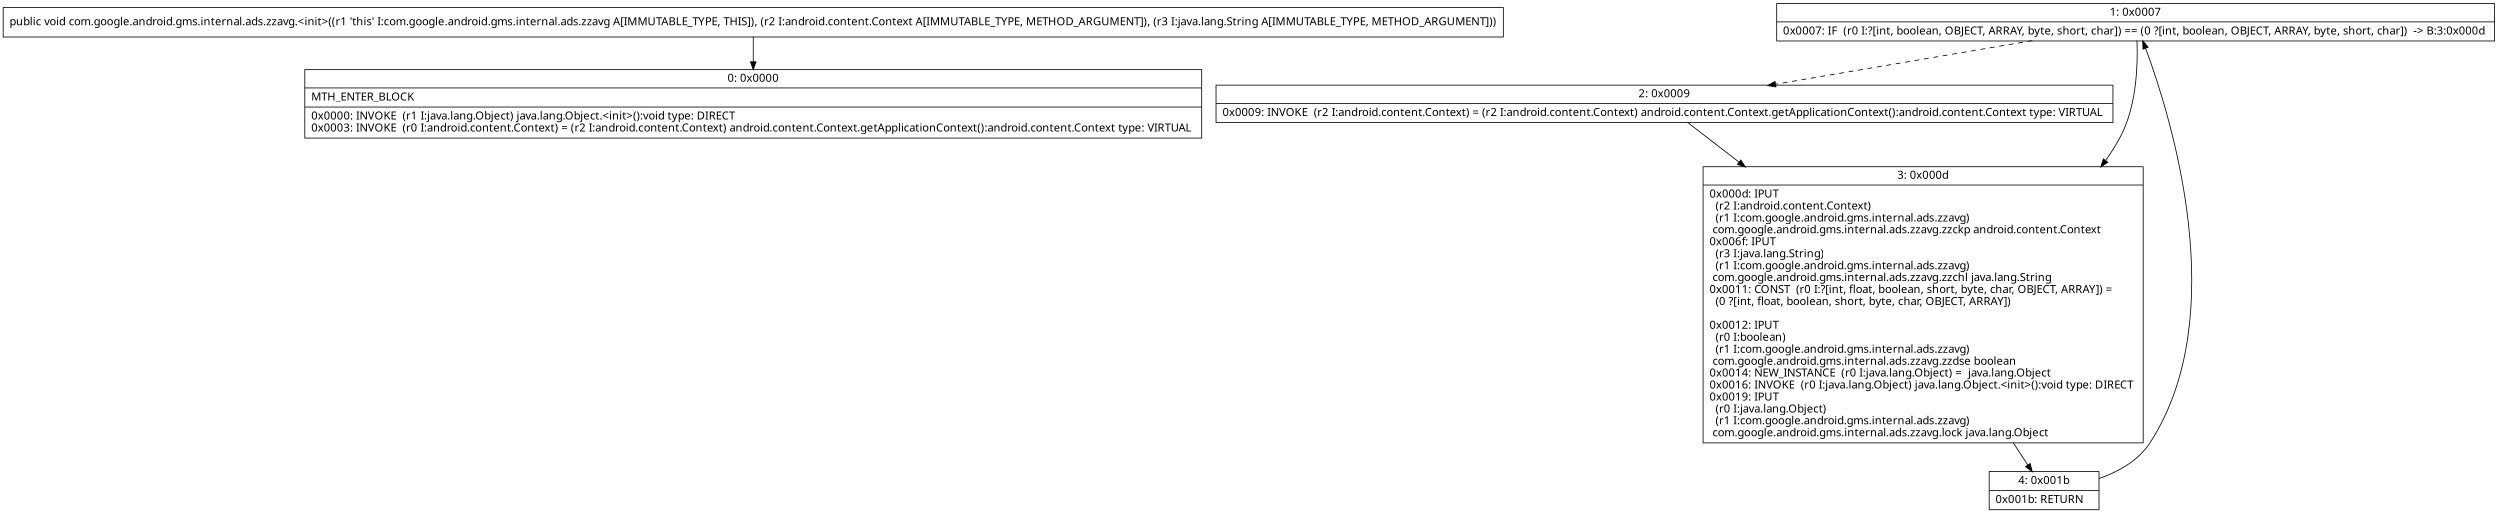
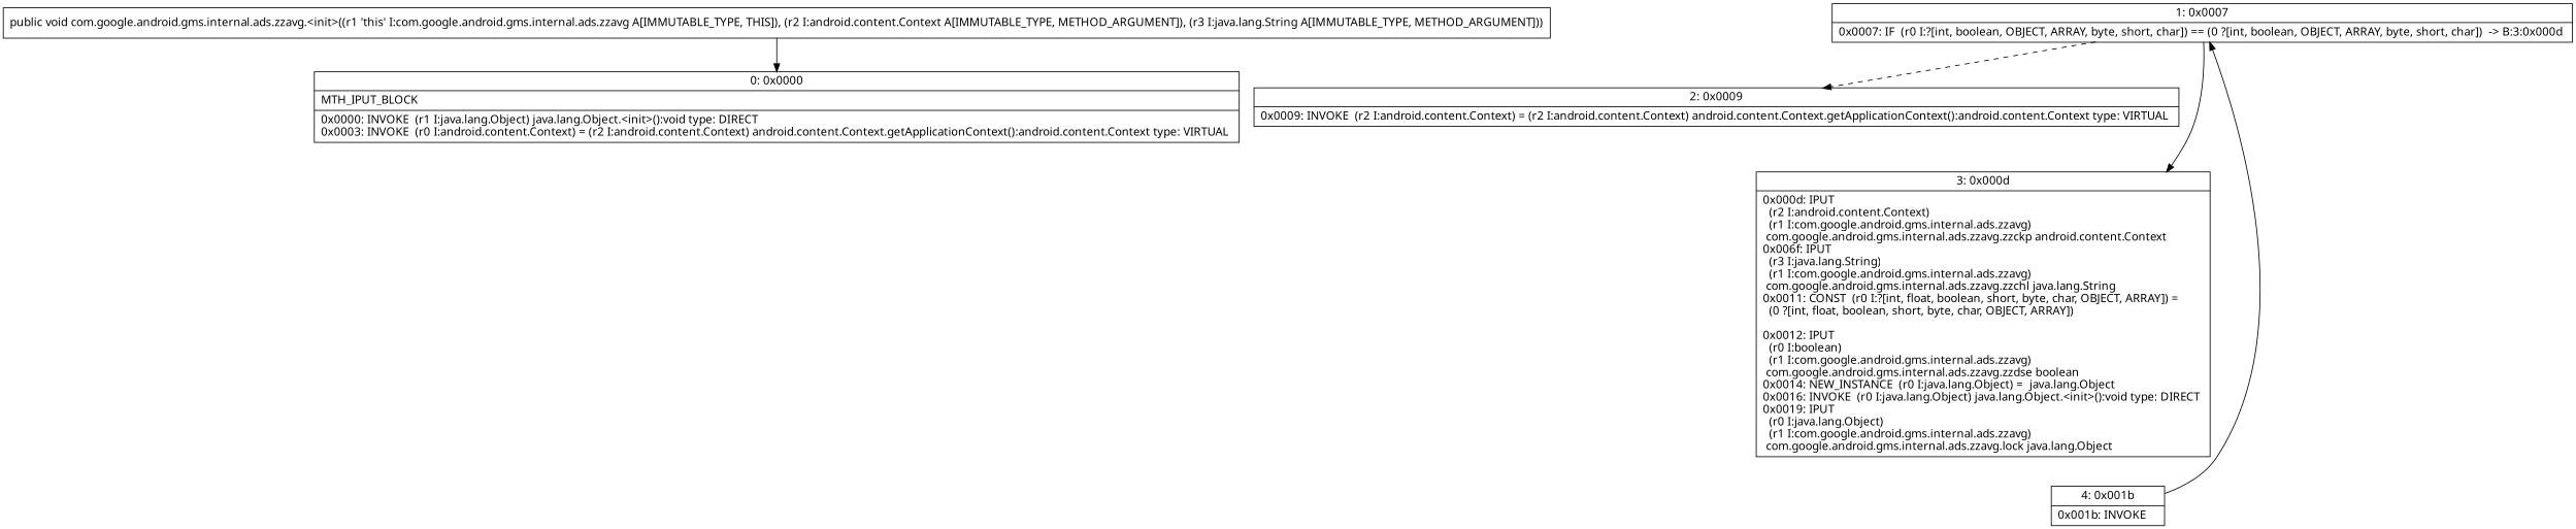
  digraph {
    fontname="Noto Sans"
    node [fontname="Noto Sans" shape=record]
    edge [fontname="Noto Sans"]
-   n1 [label="{0\:\ 0x0000|MTH_ENTER_BLOCK\l|0x0000: INVOKE  (r1 I:java.lang.Object) java.lang.Object.\<init\>():void type: DIRECT \l0x0003: INVOKE  (r0 I:android.content.Context) = (r2 I:android.content.Context) android.content.Context.getApplicationContext():android.content.Context type: VIRTUAL \l}"]
+   n1 [label="{0\:\ 0x0000|MTH_IPUT_BLOCK\l|0x0000: INVOKE  (r1 I:java.lang.Object) java.lang.Object.\<init\>():void type: DIRECT \l0x0003: INVOKE  (r0 I:android.content.Context) = (r2 I:android.content.Context) android.content.Context.getApplicationContext():android.content.Context type: VIRTUAL \l}"]
    n2 [label="{1\:\ 0x0007|0x0007: IF  (r0 I:?[int, boolean, OBJECT, ARRAY, byte, short, char]) == (0 ?[int, boolean, OBJECT, ARRAY, byte, short, char])  \-\> B:3:0x000d \l}"]
    n3 [label="{2\:\ 0x0009|0x0009: INVOKE  (r2 I:android.content.Context) = (r2 I:android.content.Context) android.content.Context.getApplicationContext():android.content.Context type: VIRTUAL \l}"]
    n4 [label="{3\:\ 0x000d|0x000d: IPUT  \l  (r2 I:android.content.Context)\l  (r1 I:com.google.android.gms.internal.ads.zzavg)\l com.google.android.gms.internal.ads.zzavg.zzckp android.content.Context \l0x006f: IPUT  \l  (r3 I:java.lang.String)\l  (r1 I:com.google.android.gms.internal.ads.zzavg)\l com.google.android.gms.internal.ads.zzavg.zzchl java.lang.String \l0x0011: CONST  (r0 I:?[int, float, boolean, short, byte, char, OBJECT, ARRAY]) = \l  (0 ?[int, float, boolean, short, byte, char, OBJECT, ARRAY])\l \l0x0012: IPUT  \l  (r0 I:boolean)\l  (r1 I:com.google.android.gms.internal.ads.zzavg)\l com.google.android.gms.internal.ads.zzavg.zzdse boolean \l0x0014: NEW_INSTANCE  (r0 I:java.lang.Object) =  java.lang.Object \l0x0016: INVOKE  (r0 I:java.lang.Object) java.lang.Object.\<init\>():void type: DIRECT \l0x0019: IPUT  \l  (r0 I:java.lang.Object)\l  (r1 I:com.google.android.gms.internal.ads.zzavg)\l com.google.android.gms.internal.ads.zzavg.lock java.lang.Object \l}"]
-   n5 [label="{4\:\ 0x001b|0x001b: RETURN   \l}"]
+   n5 [label="{4\:\ 0x001b|0x001b: INVOKE   \l}"]
    n6 [label="{public void com.google.android.gms.internal.ads.zzavg.\<init\>((r1 'this' I:com.google.android.gms.internal.ads.zzavg A[IMMUTABLE_TYPE, THIS]), (r2 I:android.content.Context A[IMMUTABLE_TYPE, METHOD_ARGUMENT]), (r3 I:java.lang.String A[IMMUTABLE_TYPE, METHOD_ARGUMENT])) }"]
    n2 -> n3 [style=dashed]
    n2 -> n4
-   n3 -> n4
-   n4 -> n5
    n5 -> n2
    n6 -> n1
  }
